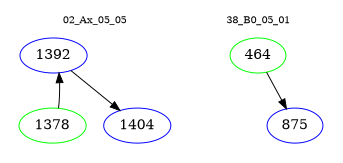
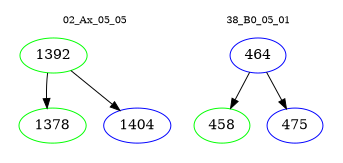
  digraph {
    node [color=blue]
    edge [color=black]
-   n1 [label=1392]
+   n1 [color=green label=1392]
    n2 [color=green label=1378]
    n3 [label=1404]
-   n4 [color=green label=464]
-   n6 [label=875]
+   n4 [label=464]
+   n5 [color=green label=458]
+   n6 [label=475]
    subgraph cluster_1 {
      color=white
      fontsize=10
      label="02_Ax_05_05"
      n1
      n2
      n3
    }
    subgraph cluster_2 {
      color=white
      fontsize=10
      label="38_B0_05_01"
      n4
+     n5
      n6
    }
-   n2 -> n1
+   n1 -> n2
    n1 -> n3
+   n4 -> n5
    n4 -> n6
  }
